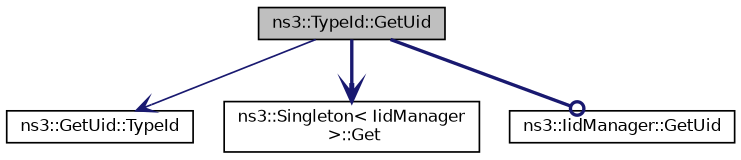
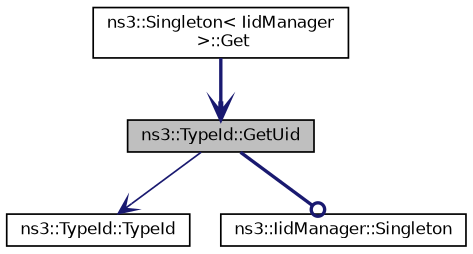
  digraph {
    rankdir=TB
    node [color=black fillcolor=white fontname=Helvetica fontsize=10 shape=record style=filled]
    edge [arrowhead=vee color=midnightblue fontname=Helvetica fontsize=10 labelfontname=Helvetica labelfontsize=10 style=bold]
    n1 [fillcolor=grey75 fontcolor=black height=0.2 label="ns3::TypeId::GetUid" width=0.4]
-   n2 [height=0.2 label="ns3::GetUid::TypeId" width=0.4]
+   n2 [height=0.2 label="ns3::TypeId::TypeId" width=0.4]
    n3 [height=0.2 label="ns3::Singleton\< IidManager\l \>::Get" width=0.4]
-   n4 [height=0.2 label="ns3::IidManager::GetUid" width=0.4]
+   n4 [height=0.2 label="ns3::IidManager::Singleton" width=0.4]
    n1 -> n2 [style=solid]
-   n1 -> n3
+   n3 -> n1
    n1 -> n4 [arrowhead=odot]
  }
